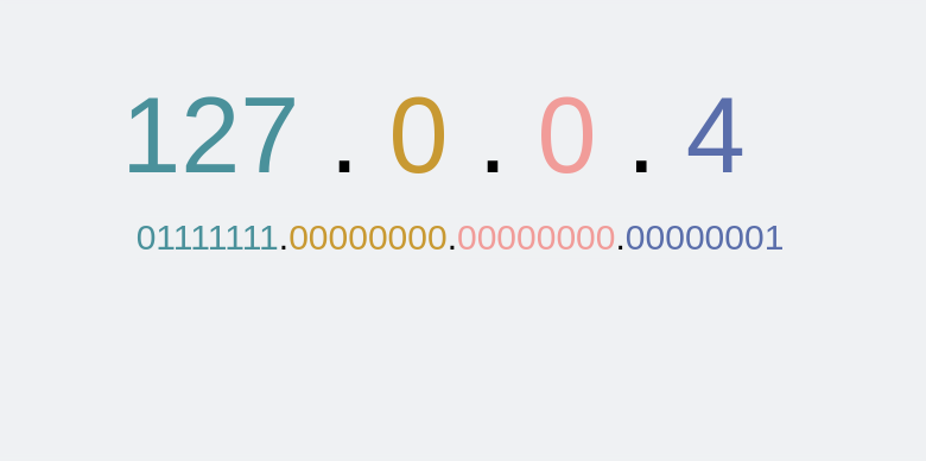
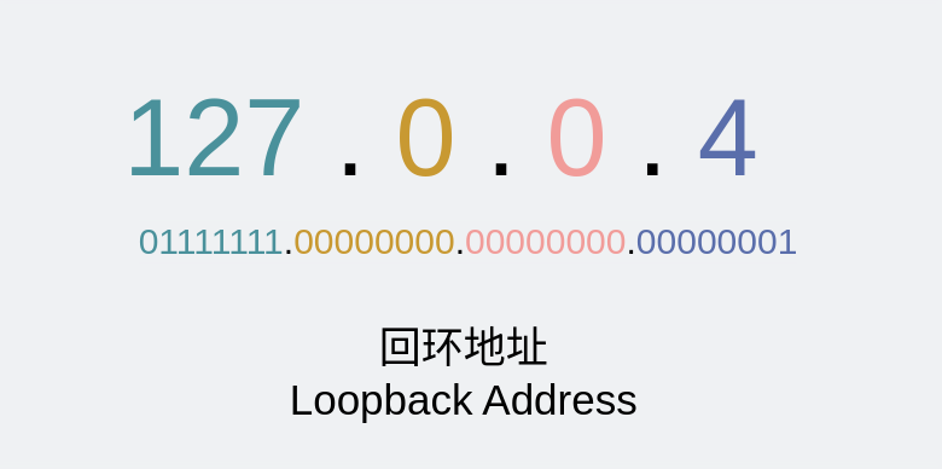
  <mxCell id="0" />
  <mxCell id="1" parent="0" />
  <mxCell id="2" value="&lt;font style=&quot;font-size: 36px&quot;&gt;&lt;font color=&quot;#4a919b&quot;&gt;127&amp;nbsp;&lt;/font&gt;.&amp;nbsp;&lt;font color=&quot;#c89932&quot;&gt;0&amp;nbsp;&lt;/font&gt;.&amp;nbsp;&lt;font color=&quot;#f19c99&quot;&gt;0&amp;nbsp;&lt;/font&gt;.&amp;nbsp;&lt;font color=&quot;#5a6eab&quot;&gt;4&amp;nbsp;&lt;/font&gt;&lt;/font&gt;" style="text;html=1;strokeColor=none;fillColor=none;align=center;verticalAlign=middle;whiteSpace=wrap;rounded=0;" parent="1" vertex="1"><mxGeometry x="20" y="20" width="262" height="50" as="geometry" /></mxCell>
  <mxCell id="3" value="&lt;font style=&quot;font-size: 12px ; background-color: rgb(239 , 241 , 243)&quot;&gt;&lt;font color=&quot;#4a919b&quot;&gt;01111111&lt;/font&gt;.&lt;font color=&quot;#c89932&quot;&gt;00000000&lt;/font&gt;.&lt;font color=&quot;#f19c99&quot;&gt;00000000&lt;/font&gt;.&lt;font color=&quot;#5a6eab&quot;&gt;00000001&lt;/font&gt;&lt;/font&gt;" style="text;html=1;strokeColor=none;fillColor=none;align=center;verticalAlign=middle;whiteSpace=wrap;rounded=0;" parent="1" vertex="1"><mxGeometry x="20" y="70" width="270" height="20" as="geometry" /></mxCell>
+ <mxCell id="4" value="&lt;font&gt;&lt;font style=&quot;font-size: 14px&quot;&gt;回环地址&lt;br&gt;Loopback Address&lt;/font&gt;&lt;br&gt;&lt;/font&gt;" style="text;html=1;strokeColor=none;fillColor=none;align=center;verticalAlign=middle;whiteSpace=wrap;rounded=0;" parent="1" vertex="1"><mxGeometry x="54" y="113" width="198.75" height="20" as="geometry" /></mxCell>
